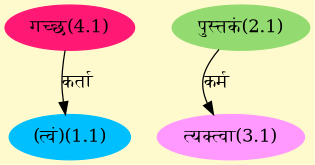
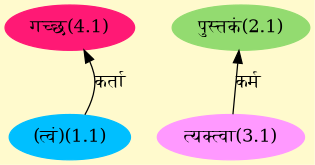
  digraph {
    bgcolor=lemonchiffon1
    compound=true
    rankdir=BT
    node [style=filled]
    edge [dir=back]
    n1 [color="#00BFFF" label="(त्वं)(1.1)"]
    n2 [color="#FF1975" label="गच्छ(4.1)"]
    n3 [color="#FF99FF" label="त्यक्त्वा(3.1)"]
    n4 [color="#93DB70" label="पुस्तकं(2.1)"]
-   n1 -> n2 [label="कर्ता"]
-   n3 -> n4 [label="कर्म"]
+   n2 -> n1 [label="कर्ता"]
+   n4 -> n3 [label="कर्म"]
  }
